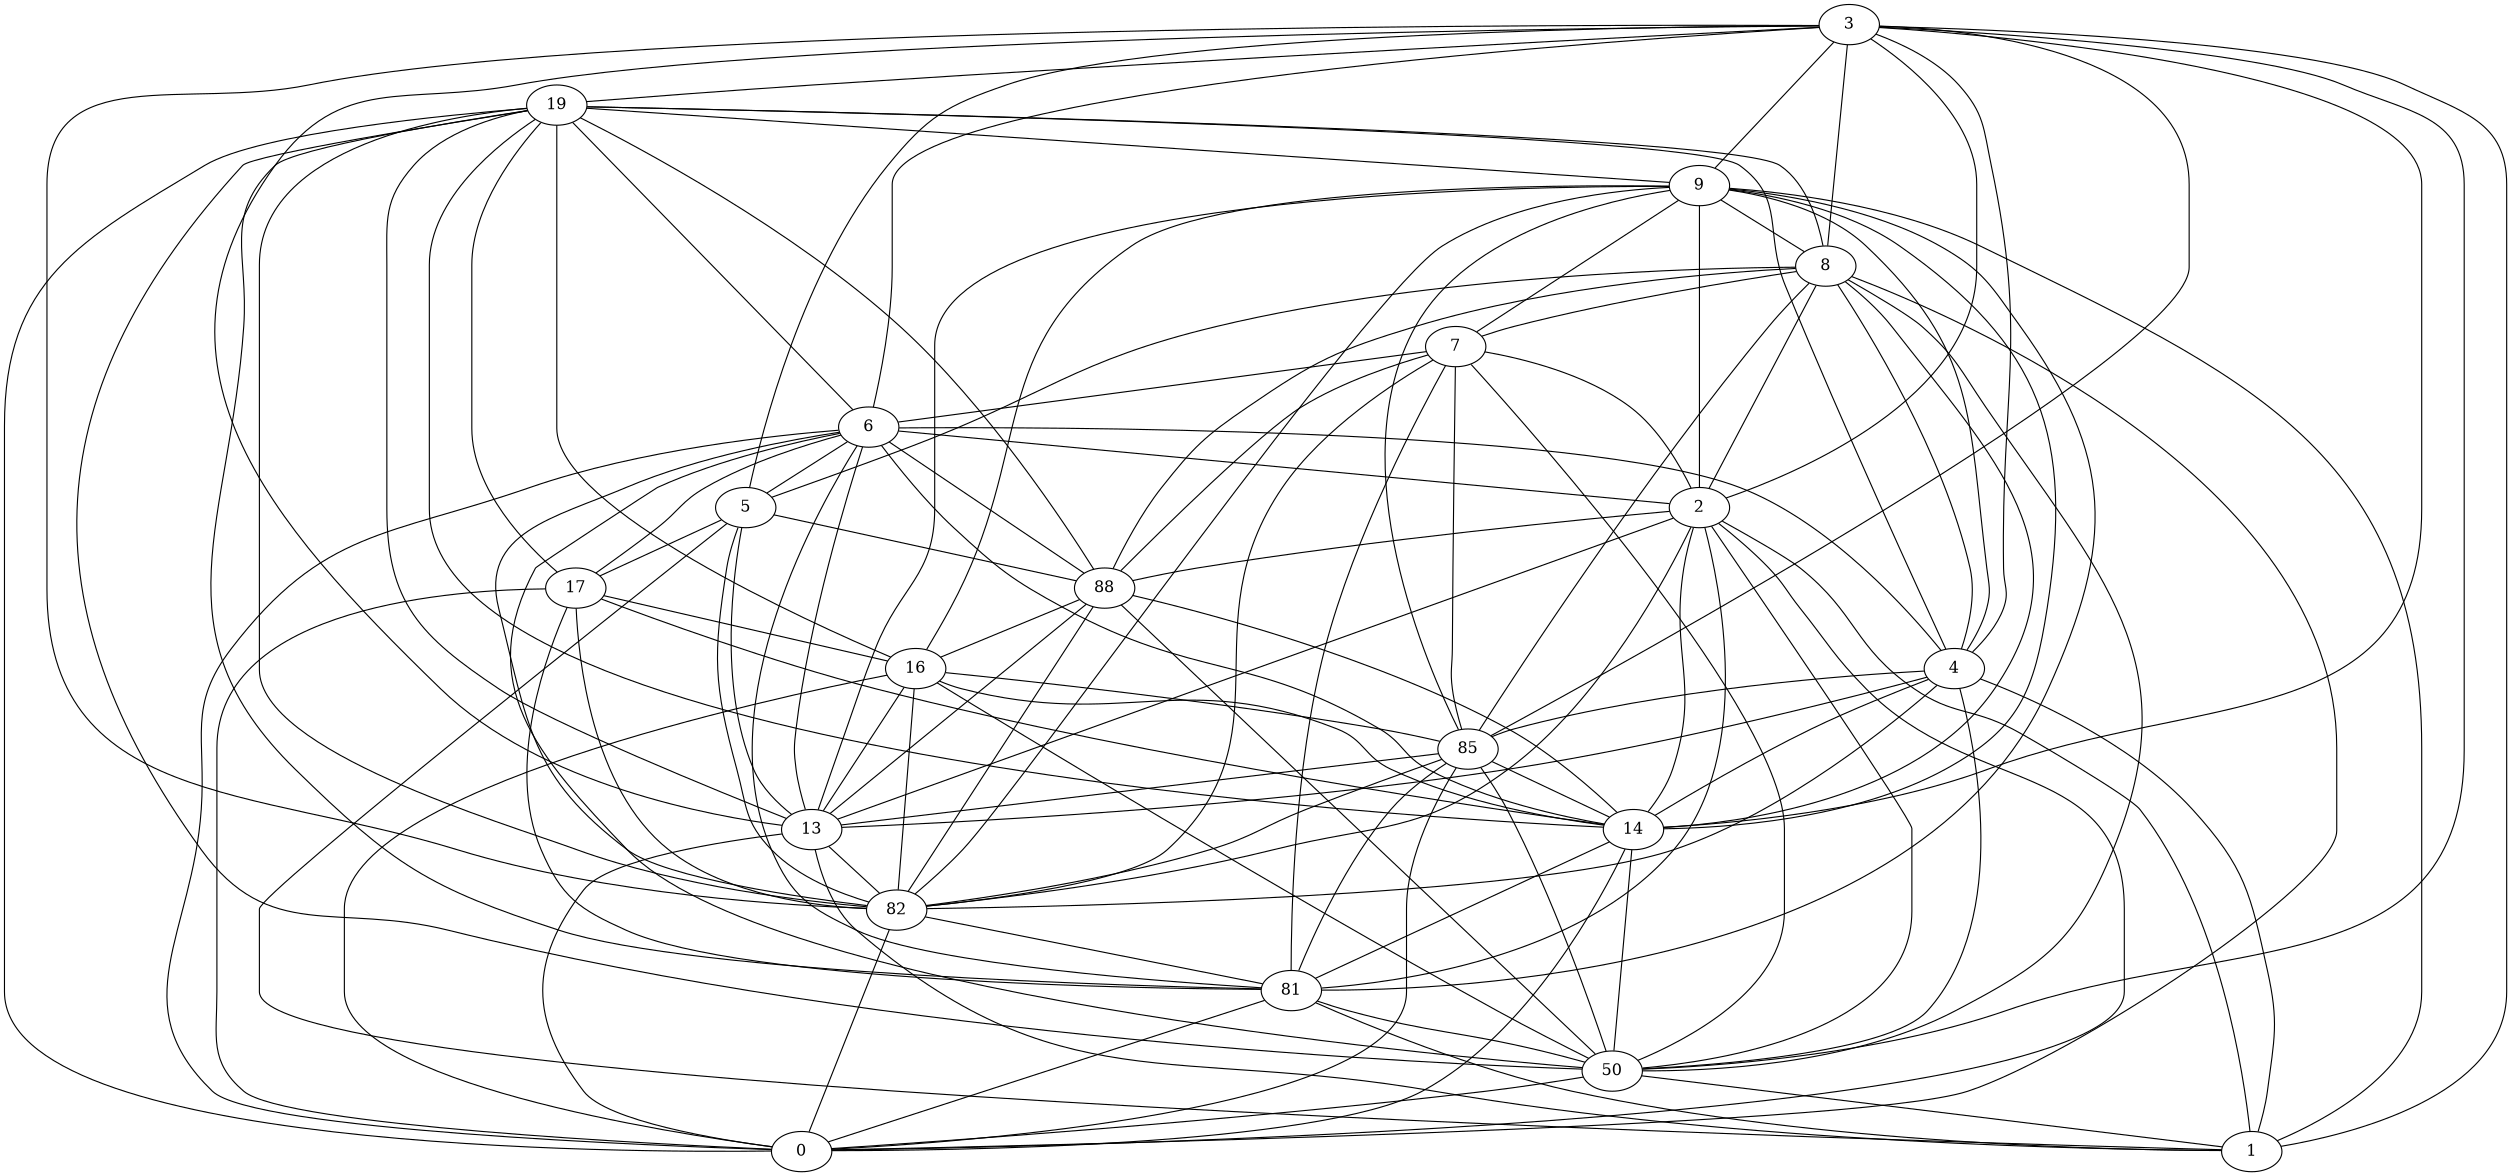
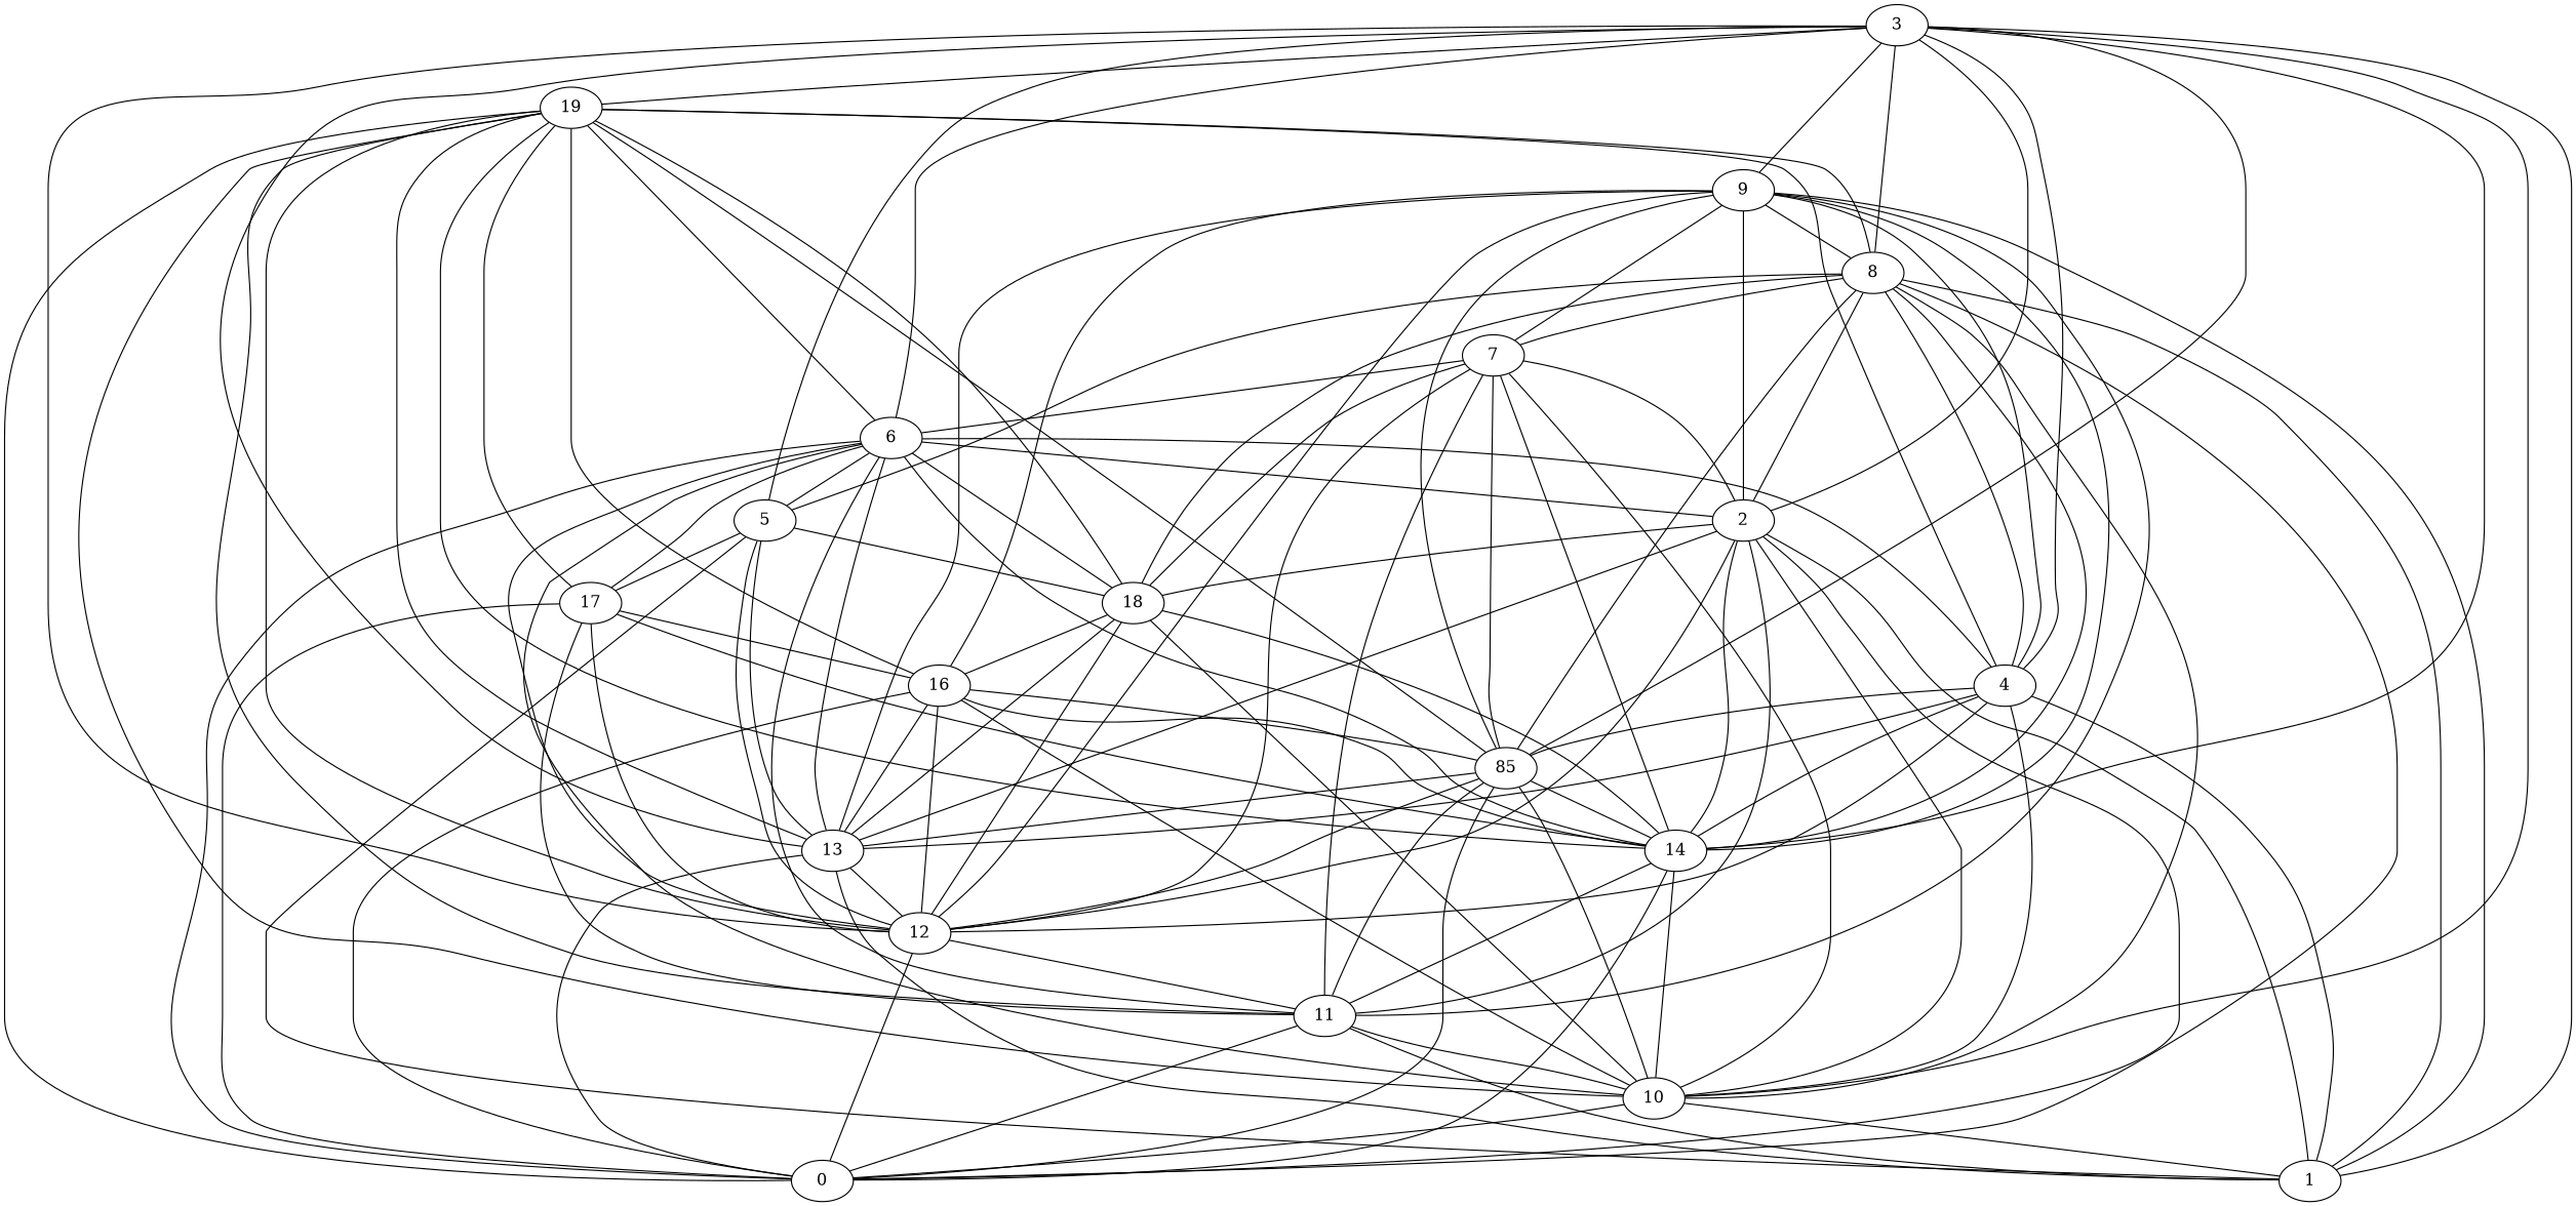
  digraph {
    edge [color=black dir=none]
    2
    0
-   10 [label=50]
-   12 [label=82]
+   10
+   12
    13
-   18 [label=88]
-   11 [label=81]
+   18
+   11
    14
    1
    16
    n11 [label=85]
    3
    19
    17
    8
    5
    7
    4
    6
    9
    subgraph sub_1 {
      2
      0
      10
      12
      13
      18
      11
      14
      1
      16
      n11
      3
      19
      17
      8
      5
      7
      4
      6
      9
    }
    2 -> 0
    2 -> 10
    2 -> 12
    2 -> 13
    2 -> 18
    2 -> 11
    2 -> 14
    2 -> 1
    10 -> 0
    10 -> 1
    12 -> 0
    12 -> 11
    13 -> 0
    13 -> 12
    13 -> 1
    18 -> 10
    18 -> 12
    18 -> 13
    18 -> 14
    18 -> 16
    11 -> 0
    11 -> 10
    11 -> 1
    14 -> 0
    14 -> 10
    14 -> 11
    16 -> 0
    16 -> 10
    16 -> 12
    16 -> 13
    16 -> 14
    16 -> n11
    n11 -> 0
    n11 -> 10
    n11 -> 12
    n11 -> 13
    n11 -> 11
    n11 -> 14
    3 -> 2
    3 -> 10
    3 -> 12
    3 -> 13
    3 -> 14
    3 -> 1
    3 -> n11
    3 -> 19
    19 -> 0
    19 -> 10
    19 -> 12
    19 -> 13
    19 -> 18
    19 -> 11
    19 -> 14
    19 -> 16
-   19 -> 9
+   19 -> n11
    19 -> 17
    17 -> 0
    17 -> 12
    17 -> 11
    17 -> 14
    17 -> 16
    8 -> 2
    8 -> 0
    8 -> 10
    8 -> 18
    8 -> 14
+   8 -> 1
    8 -> n11
    8 -> 3
    8 -> 19
    8 -> 5
    8 -> 7
    8 -> 4
    5 -> 12
    5 -> 13
    5 -> 18
    5 -> 1
    5 -> 3
    5 -> 17
    7 -> 2
    7 -> 10
    7 -> 12
    7 -> 18
    7 -> 11
+   7 -> 14
    7 -> n11
    7 -> 6
    4 -> 10
    4 -> 12
    4 -> 13
    4 -> 14
    4 -> 1
    4 -> n11
    4 -> 3
    4 -> 19
    6 -> 2
    6 -> 0
    6 -> 10
    6 -> 12
    6 -> 13
    6 -> 18
    6 -> 11
    6 -> 14
    6 -> 3
    6 -> 19
    6 -> 17
    6 -> 5
    6 -> 4
    9 -> 2
    9 -> 12
    9 -> 13
    9 -> 11
    9 -> 14
    9 -> 1
    9 -> 16
    9 -> n11
    9 -> 3
    9 -> 8
    9 -> 7
    9 -> 4
  }
